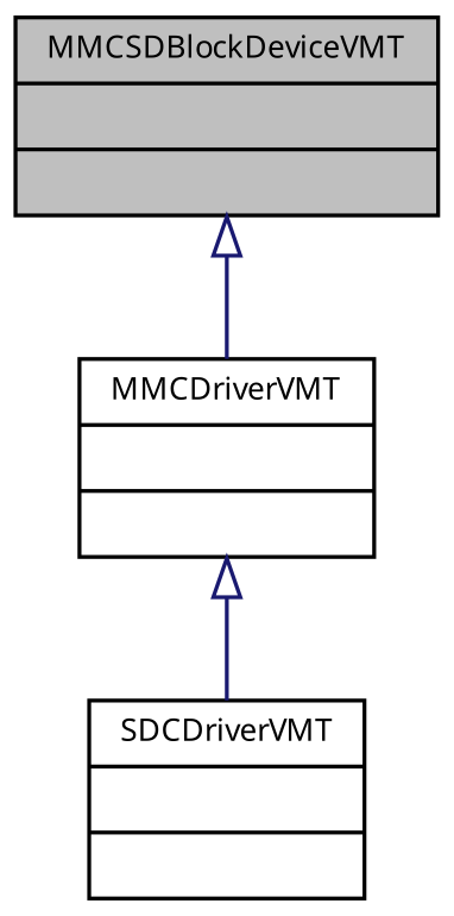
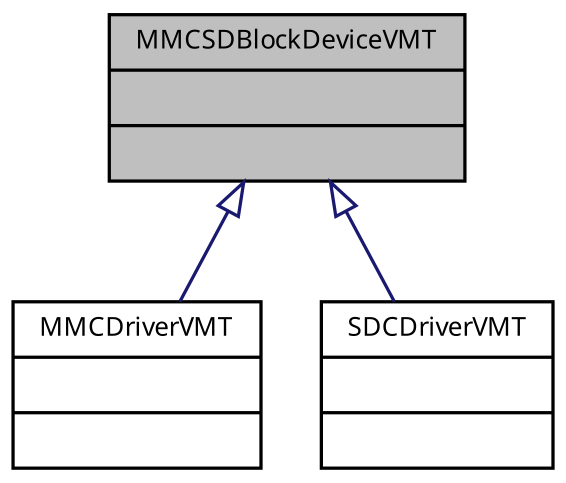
  digraph {
    fontname="Noto Sans"
    node [color=black fontname="Noto Sans" fontsize=8 shape=record]
    edge [arrowtail=onormal color=midnightblue dir=back fontname="Noto Sans" fontsize=8 labelfontname=Helvetica labelfontsize=8 style=solid]
    n1 [fillcolor=grey75 fontcolor=black height=0.2 label="{MMCSDBlockDeviceVMT\n||}" style=filled width=0.4]
    n2 [height=0.2 label="{MMCDriverVMT\n||}" width=0.4]
    n3 [height=0.2 label="{SDCDriverVMT\n||}" width=0.4]
    n1 -> n2
-   n2 -> n3
+   n1 -> n3
  }
